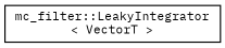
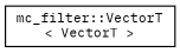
  digraph {
    rankdir=LR
    fontname="IBM Plex Mono"
-   n1 [color=black fillcolor=white fontname="IBM Plex Mono" fontsize=10 height=0.2 label="mc_filter::LeakyIntegrator\l\< VectorT \>" shape=record style=filled width=0.4]
+   n1 [color=black fillcolor=white fontname="IBM Plex Mono" fontsize=10 height=0.2 label="mc_filter::VectorT\l\< VectorT \>" shape=record style=filled width=0.4]
  }
